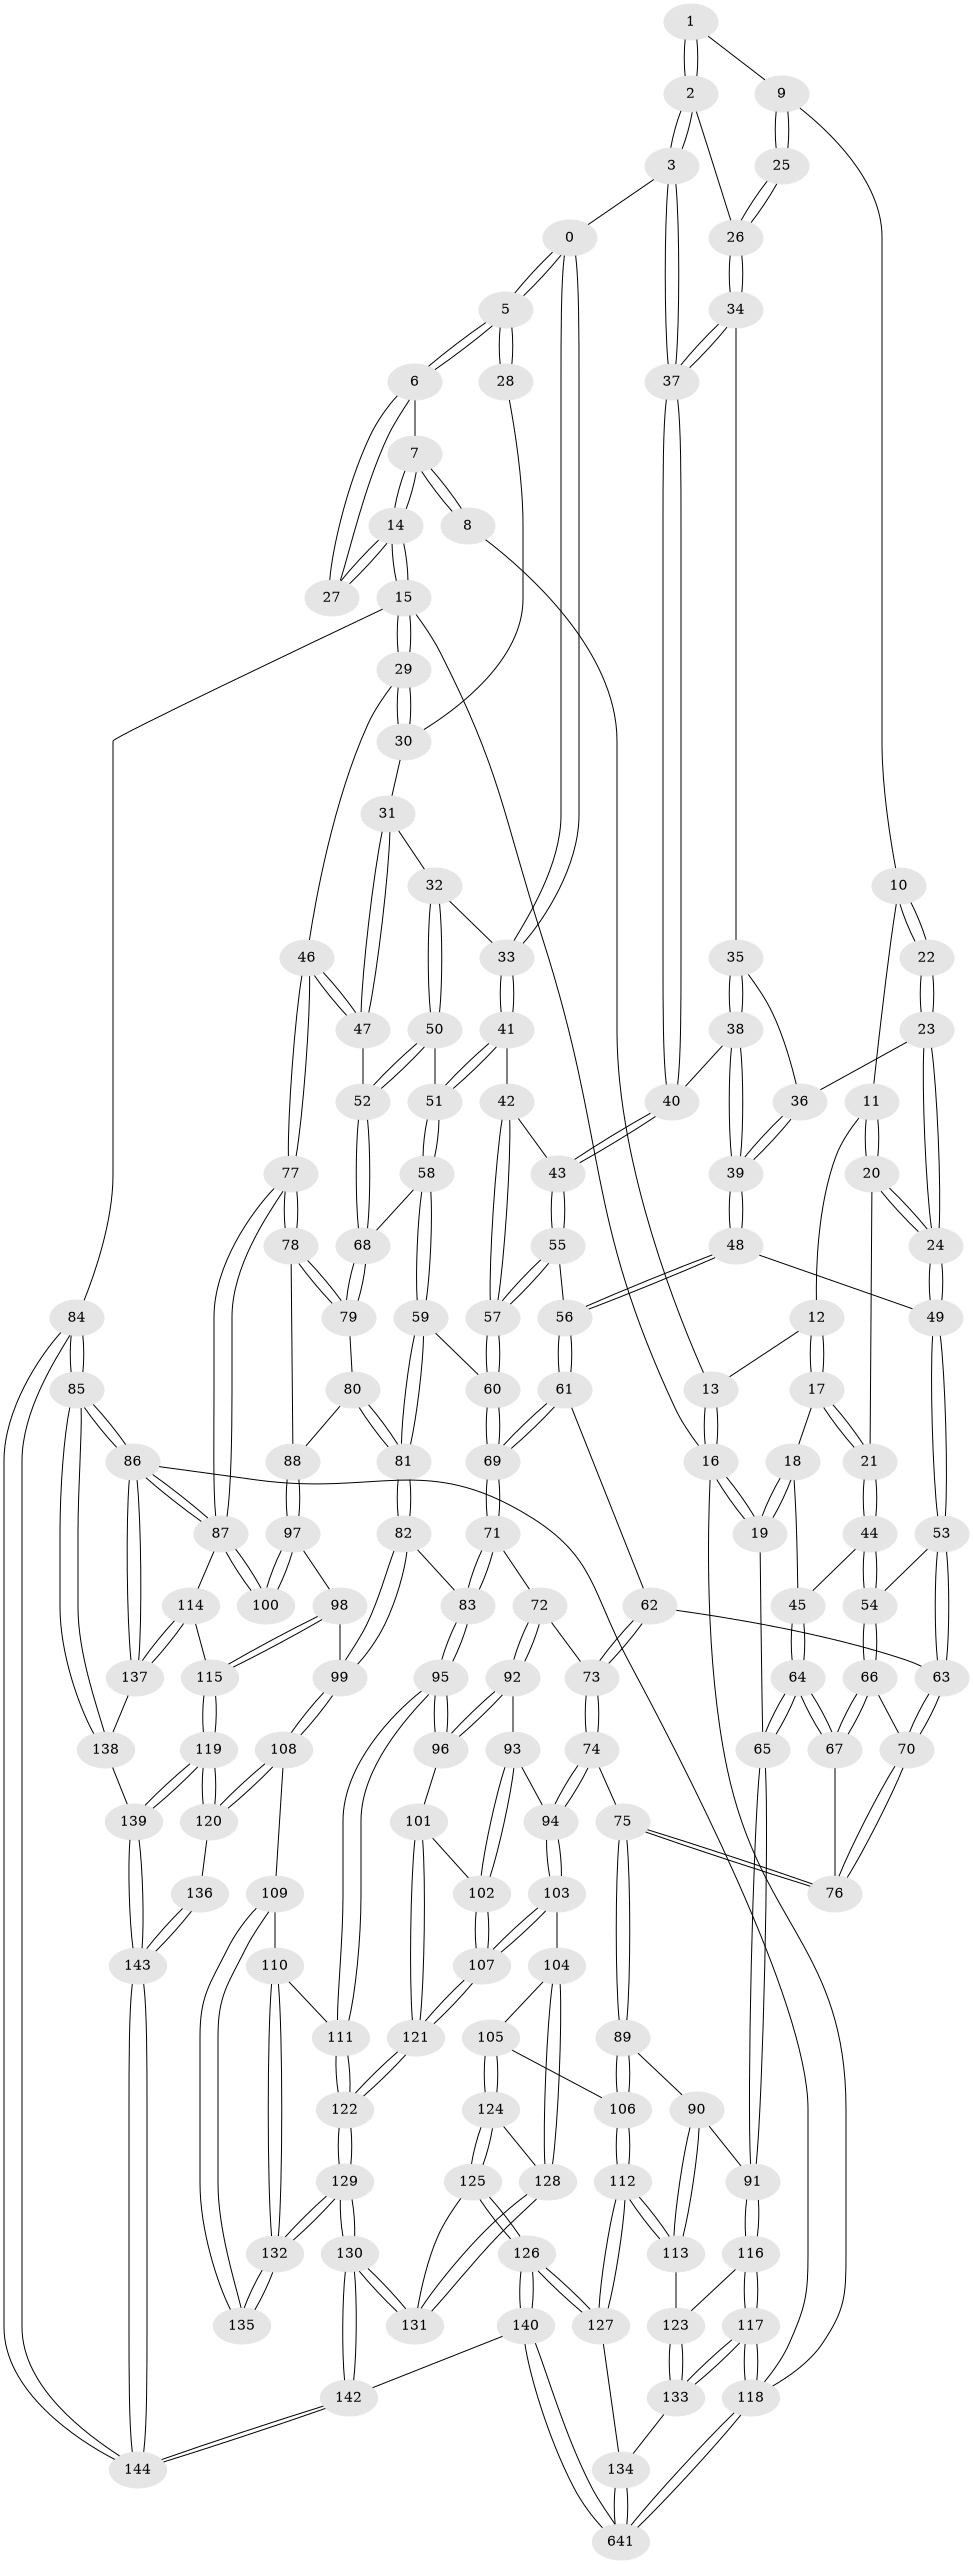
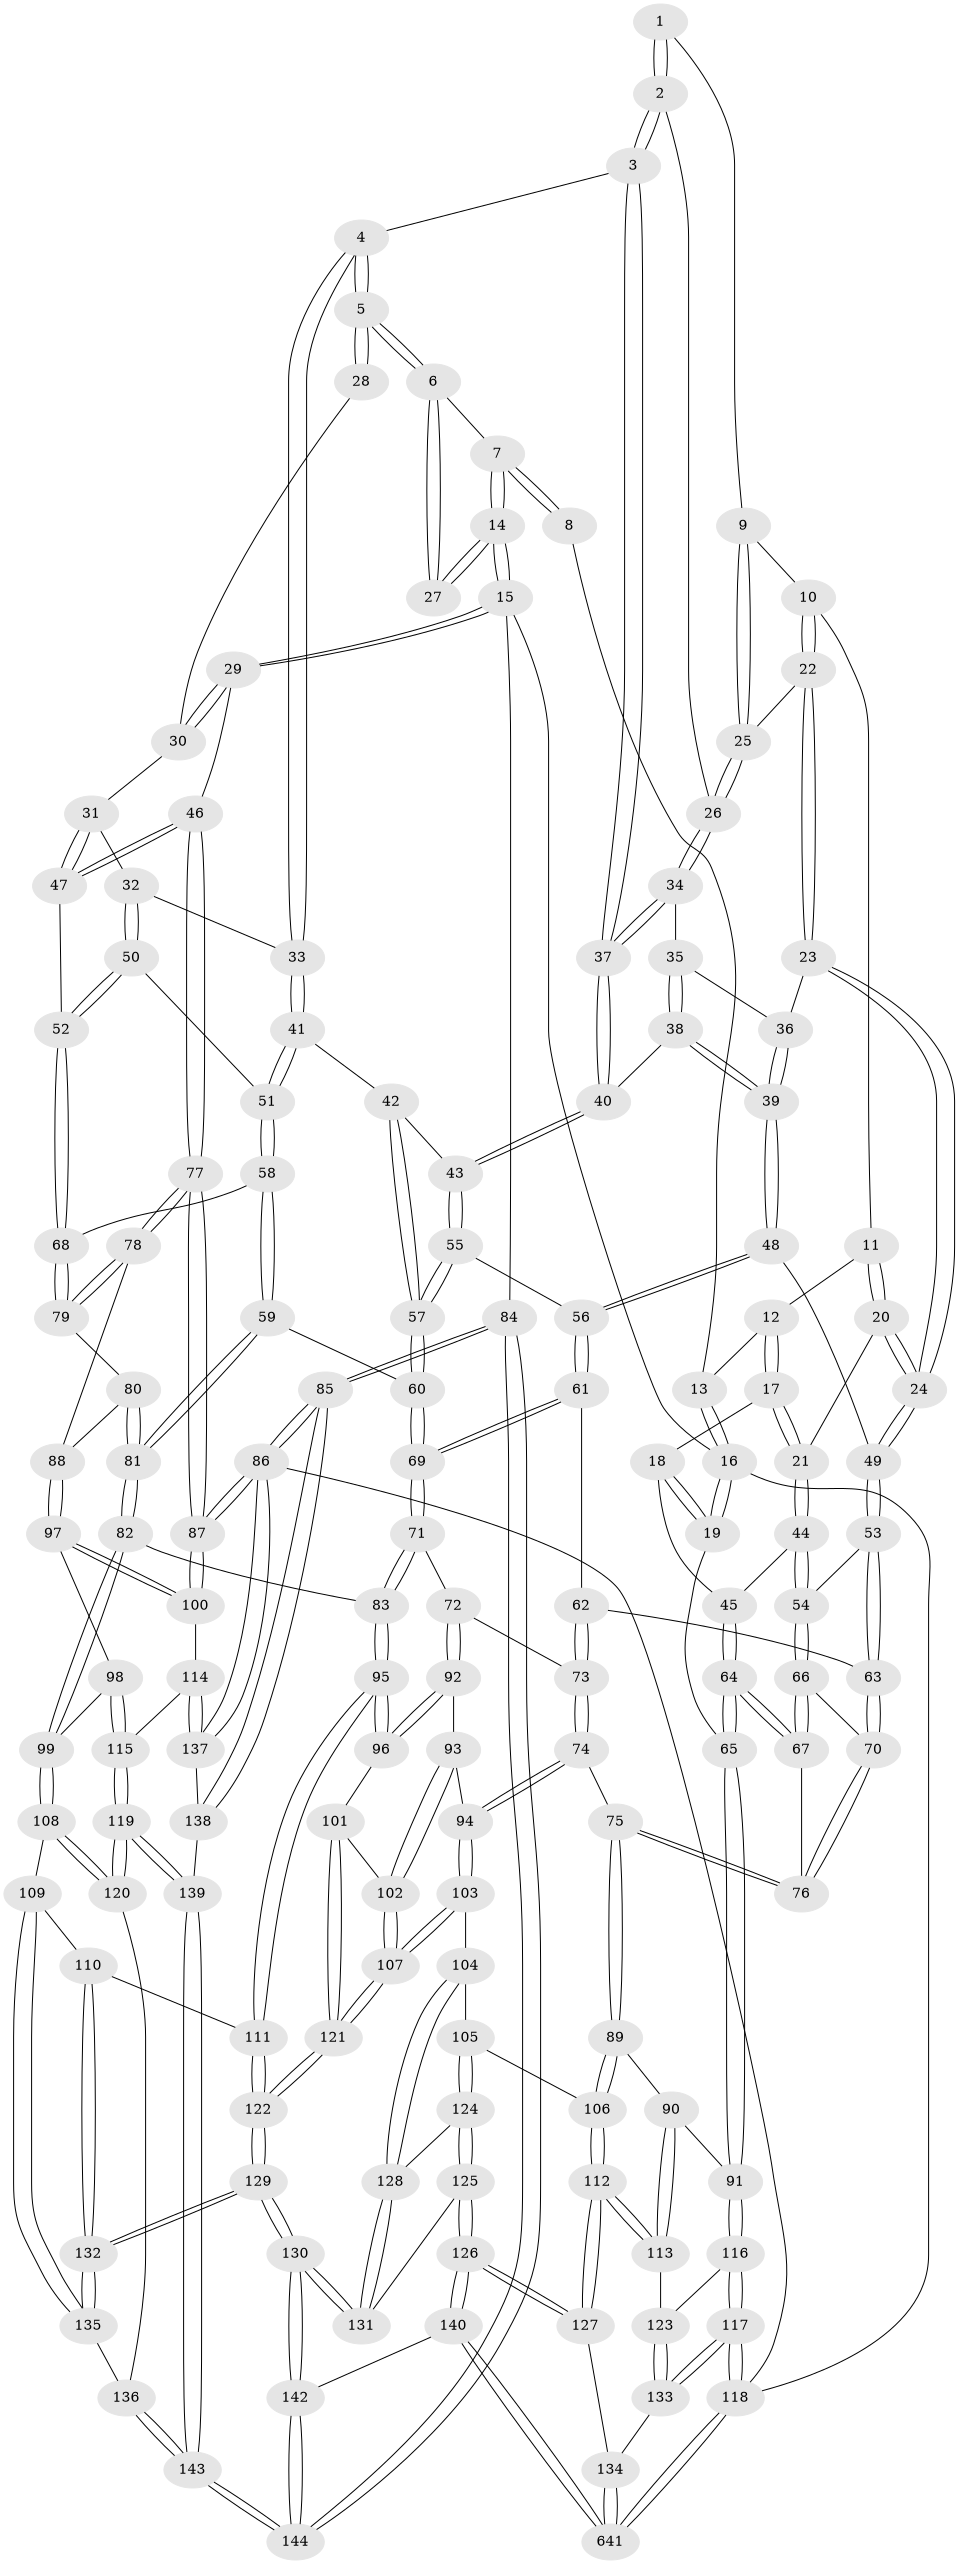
  graph {
    node [color=gray90 style=filled]
    1
    2
    9
    3
    26
    10
    25
-   4 [label=0]
+   4
    37
    34
    5
    33
    40
    6
    28
    41
    7
    27
    30
    8
    14
    13
    15
    16
    11
    22
    12
    20
    23
    17
    21
    24
    18
    19
    118
    29
    84
    46
    85
    144
    65
    n42 [label=641]
    45
    44
    64
    91
    49
    54
    36
    39
    53
    35
    31
    47
    77
    32
    50
    52
    51
    42
    38
    48
    43
    56
    55
    57
    58
    60
    66
    67
    78
    87
    68
    61
    63
    59
    79
    70
    69
    62
    81
    82
    71
    73
    74
    76
    116
    80
    72
    83
    92
    95
    93
    96
    75
    94
    89
    103
    90
    106
    88
    100
    97
    99
    108
    111
    86
    138
    137
    139
    114
    98
    113
    112
    123
    117
    102
    101
    107
    104
    122
    121
    115
    119
    109
    120
    105
    128
    124
    131
    125
    127
    110
    135
    136
    132
    129
    134
    133
    143
    130
    126
    140
    142
    1 -- 2
    1 -- 2
    1 -- 9
    2 -- 3
    2 -- 3
    2 -- 26
    9 -- 10
    9 -- 25
    9 -- 25
    3 -- 4
    3 -- 37
    3 -- 37
    26 -- 34
    26 -- 34
    10 -- 11
    10 -- 22
    10 -- 22
    25 -- 26
    25 -- 26
    4 -- 5
    4 -- 5
    4 -- 33
    4 -- 33
    37 -- 40
    37 -- 40
    34 -- 37
    34 -- 37
    34 -- 35
    5 -- 6
    5 -- 6
    5 -- 28
    5 -- 28
    33 -- 41
    33 -- 41
    40 -- 43
    40 -- 43
    6 -- 7
    6 -- 27
    6 -- 27
    28 -- 30
    41 -- 51
    41 -- 51
    41 -- 42
    7 -- 8
    7 -- 8
    7 -- 14
    7 -- 14
    30 -- 31
    8 -- 13
    14 -- 27
    14 -- 27
    14 -- 15
    14 -- 15
    13 -- 16
    13 -- 16
    15 -- 16
    15 -- 29
    15 -- 29
    15 -- 84
    16 -- 19
    16 -- 19
    16 -- 118
    11 -- 12
    11 -- 20
    11 -- 20
+   22 -- 25
    22 -- 23
    22 -- 23
    12 -- 13
    12 -- 17
    12 -- 17
    20 -- 21
    20 -- 24
    20 -- 24
    23 -- 24
    23 -- 24
    23 -- 36
    17 -- 21
    17 -- 21
    17 -- 18
    21 -- 44
    21 -- 44
    24 -- 49
    24 -- 49
    18 -- 19
    18 -- 19
    18 -- 45
    19 -- 65
    118 -- n42
    118 -- n42
    29 -- 30
    29 -- 30
    29 -- 46
    84 -- 85
    84 -- 85
    84 -- 144
    84 -- 144
    46 -- 47
    46 -- 47
    46 -- 77
    46 -- 77
    85 -- 86
    85 -- 86
    85 -- 138
    85 -- 138
    65 -- 91
    65 -- 91
    45 -- 64
    45 -- 64
    44 -- 45
    44 -- 54
    44 -- 54
    64 -- 65
    64 -- 65
    64 -- 67
    64 -- 67
    91 -- 116
    91 -- 116
    49 -- 53
    49 -- 53
    54 -- 66
    54 -- 66
    36 -- 39
    36 -- 39
    39 -- 48
    39 -- 48
    53 -- 54
    53 -- 63
    53 -- 63
    35 -- 36
    35 -- 38
    35 -- 38
    31 -- 47
    31 -- 47
    31 -- 32
    47 -- 52
    77 -- 78
    77 -- 78
    77 -- 87
    77 -- 87
    32 -- 33
    32 -- 50
    32 -- 50
    50 -- 52
    50 -- 52
    50 -- 51
    52 -- 68
    52 -- 68
    51 -- 58
    51 -- 58
    42 -- 43
    42 -- 57
    42 -- 57
    38 -- 40
    38 -- 39
    38 -- 39
    48 -- 49
    48 -- 56
    48 -- 56
    43 -- 55
    43 -- 55
    56 -- 61
    56 -- 61
    55 -- 56
    55 -- 57
    55 -- 57
    57 -- 60
    57 -- 60
    58 -- 68
    58 -- 59
    58 -- 59
    60 -- 69
    60 -- 69
    66 -- 67
    66 -- 67
    66 -- 70
    67 -- 76
    78 -- 79
    78 -- 79
    78 -- 88
    87 -- 100
    87 -- 100
    68 -- 79
    68 -- 79
    61 -- 69
    61 -- 69
    61 -- 62
    63 -- 70
    63 -- 70
    59 -- 60
    59 -- 81
    59 -- 81
    79 -- 80
    70 -- 76
    70 -- 76
    69 -- 71
    69 -- 71
    62 -- 63
    62 -- 73
    62 -- 73
    81 -- 82
    81 -- 82
    82 -- 83
    82 -- 99
    82 -- 99
    71 -- 72
    71 -- 83
    71 -- 83
    73 -- 74
    73 -- 74
    74 -- 75
    74 -- 94
    74 -- 94
    116 -- 123
    116 -- 117
    116 -- 117
    80 -- 81
    80 -- 81
    80 -- 88
    72 -- 73
    72 -- 92
    72 -- 92
    83 -- 95
    83 -- 95
    92 -- 93
    92 -- 96
    92 -- 96
    95 -- 96
    95 -- 96
    95 -- 111
    95 -- 111
    93 -- 94
    93 -- 102
    93 -- 102
    96 -- 101
    75 -- 76
    75 -- 76
    75 -- 89
    75 -- 89
    94 -- 103
    94 -- 103
    89 -- 90
    89 -- 106
    89 -- 106
    103 -- 107
    103 -- 107
    103 -- 104
    90 -- 91
    90 -- 113
    90 -- 113
    106 -- 112
    106 -- 112
    88 -- 97
    88 -- 97
-   87 -- 114
+   100 -- 114
    97 -- 100
    97 -- 100
    97 -- 98
    99 -- 108
    99 -- 108
    108 -- 109
    108 -- 120
    108 -- 120
    111 -- 122
    111 -- 122
    86 -- 118
    86 -- 87
    86 -- 87
    86 -- 137
    86 -- 137
    138 -- 139
    137 -- 138
    139 -- 143
    139 -- 143
    114 -- 137
    114 -- 137
    114 -- 115
    98 -- 99
    98 -- 115
    98 -- 115
    113 -- 123
    112 -- 113
    112 -- 113
    112 -- 127
    112 -- 127
    123 -- 133
    123 -- 133
    117 -- 118
    117 -- 118
    117 -- 133
    117 -- 133
    102 -- 107
    102 -- 107
    101 -- 102
    101 -- 121
    101 -- 121
    107 -- 121
    107 -- 121
    104 -- 105
    104 -- 128
    104 -- 128
    122 -- 129
    122 -- 129
    121 -- 122
    121 -- 122
    115 -- 119
    115 -- 119
    119 -- 139
    119 -- 139
    119 -- 120
    119 -- 120
    109 -- 110
    109 -- 135
    109 -- 135
    120 -- 136
    105 -- 106
    105 -- 124
    105 -- 124
    128 -- 131
    128 -- 131
    124 -- 128
    124 -- 125
    124 -- 125
    125 -- 131
    125 -- 126
    125 -- 126
    127 -- 134
    110 -- 111
    110 -- 132
    110 -- 132
+   135 -- 136
    136 -- 143
    136 -- 143
    132 -- 135
    132 -- 135
    129 -- 132
    129 -- 132
    129 -- 130
    129 -- 130
    134 -- n42
    134 -- n42
    133 -- 134
    143 -- 144
    143 -- 144
    130 -- 131
    130 -- 131
    130 -- 142
    130 -- 142
    126 -- 127
    126 -- 127
    126 -- 140
    126 -- 140
    140 -- n42
    140 -- n42
    140 -- 142
    142 -- 144
    142 -- 144
  }
